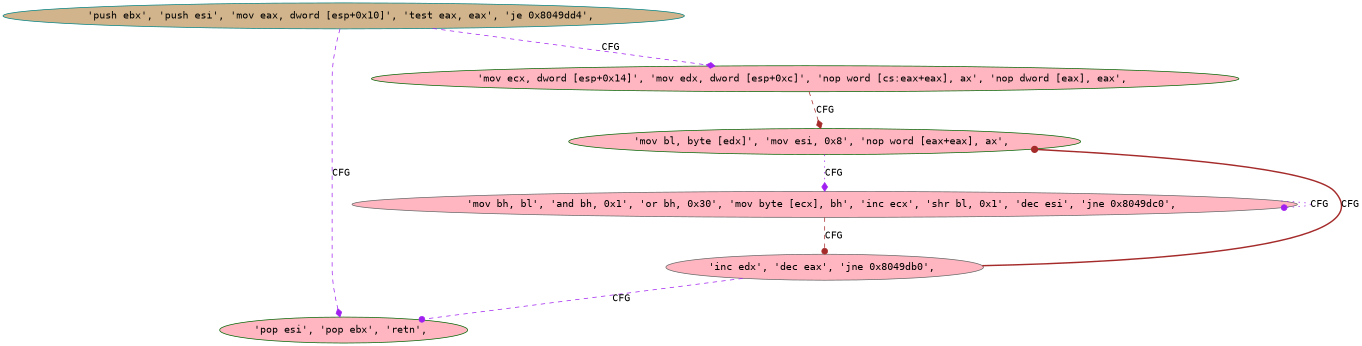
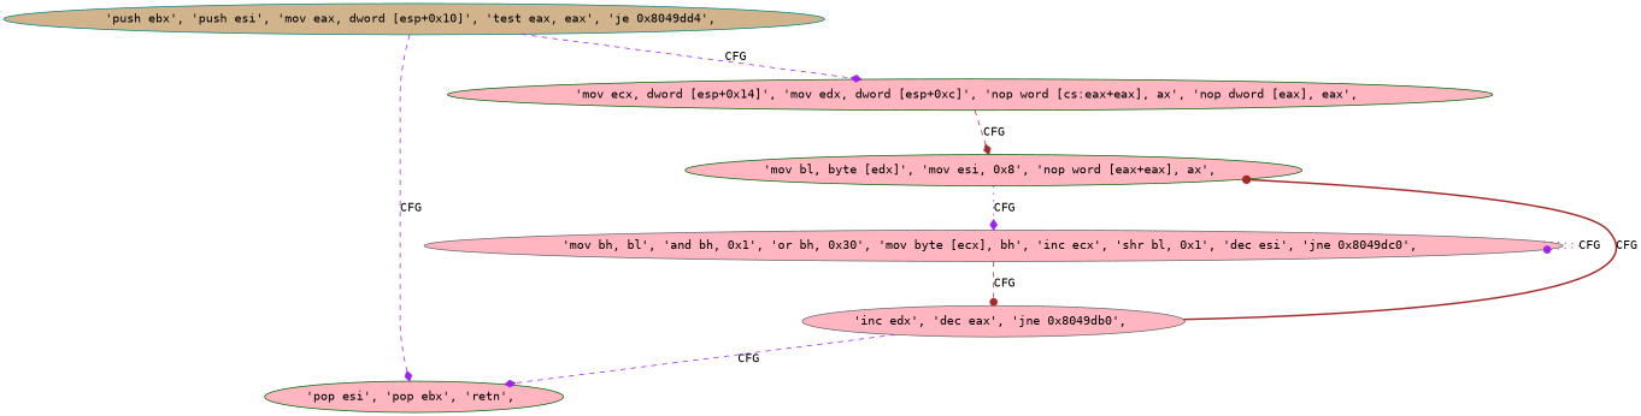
  digraph {
    fontname="DejaVu Sans Mono"
    node [style=filled fillcolor=lightpink color=darkgreen fontname="DejaVu Sans Mono"]
    edge [color=purple style=dashed arrowhead=diamond fontname="DejaVu Sans Mono"]
    n1 [label="'push ebx', 'push esi', 'mov eax, dword [esp+0x10]', 'test eax, eax', 'je 0x8049dd4', " fillcolor=tan color=teal]
    n2 [label="'pop esi', 'pop ebx', 'retn', "]
    n3 [label="'mov ecx, dword [esp+0x14]', 'mov edx, dword [esp+0xc]', 'nop word [cs:eax+eax], ax', 'nop dword [eax], eax', "]
    n4 [label="'mov bl, byte [edx]', 'mov esi, 0x8', 'nop word [eax+eax], ax', "]
    n5 [label="'mov bh, bl', 'and bh, 0x1', 'or bh, 0x30', 'mov byte [ecx], bh', 'inc ecx', 'shr bl, 0x1', 'dec esi', 'jne 0x8049dc0', " color=gray40]
    n6 [label="'inc edx', 'dec eax', 'jne 0x8049db0', " color=gray40]
    n1 -> n2 [label=CFG]
    n1 -> n3 [label=CFG]
    n3 -> n4 [label=CFG color=brown]
    n4 -> n5 [label=CFG style=dotted]
    n5 -> n5 [label=CFG style=dotted arrowhead=dot]
    n5 -> n6 [label=CFG color=brown arrowhead=dot]
-   n6 -> n2 [label=CFG arrowhead=dot]
+   n6 -> n2 [label=CFG]
    n6 -> n4 [label=CFG color=brown style=bold arrowhead=dot]
  }
